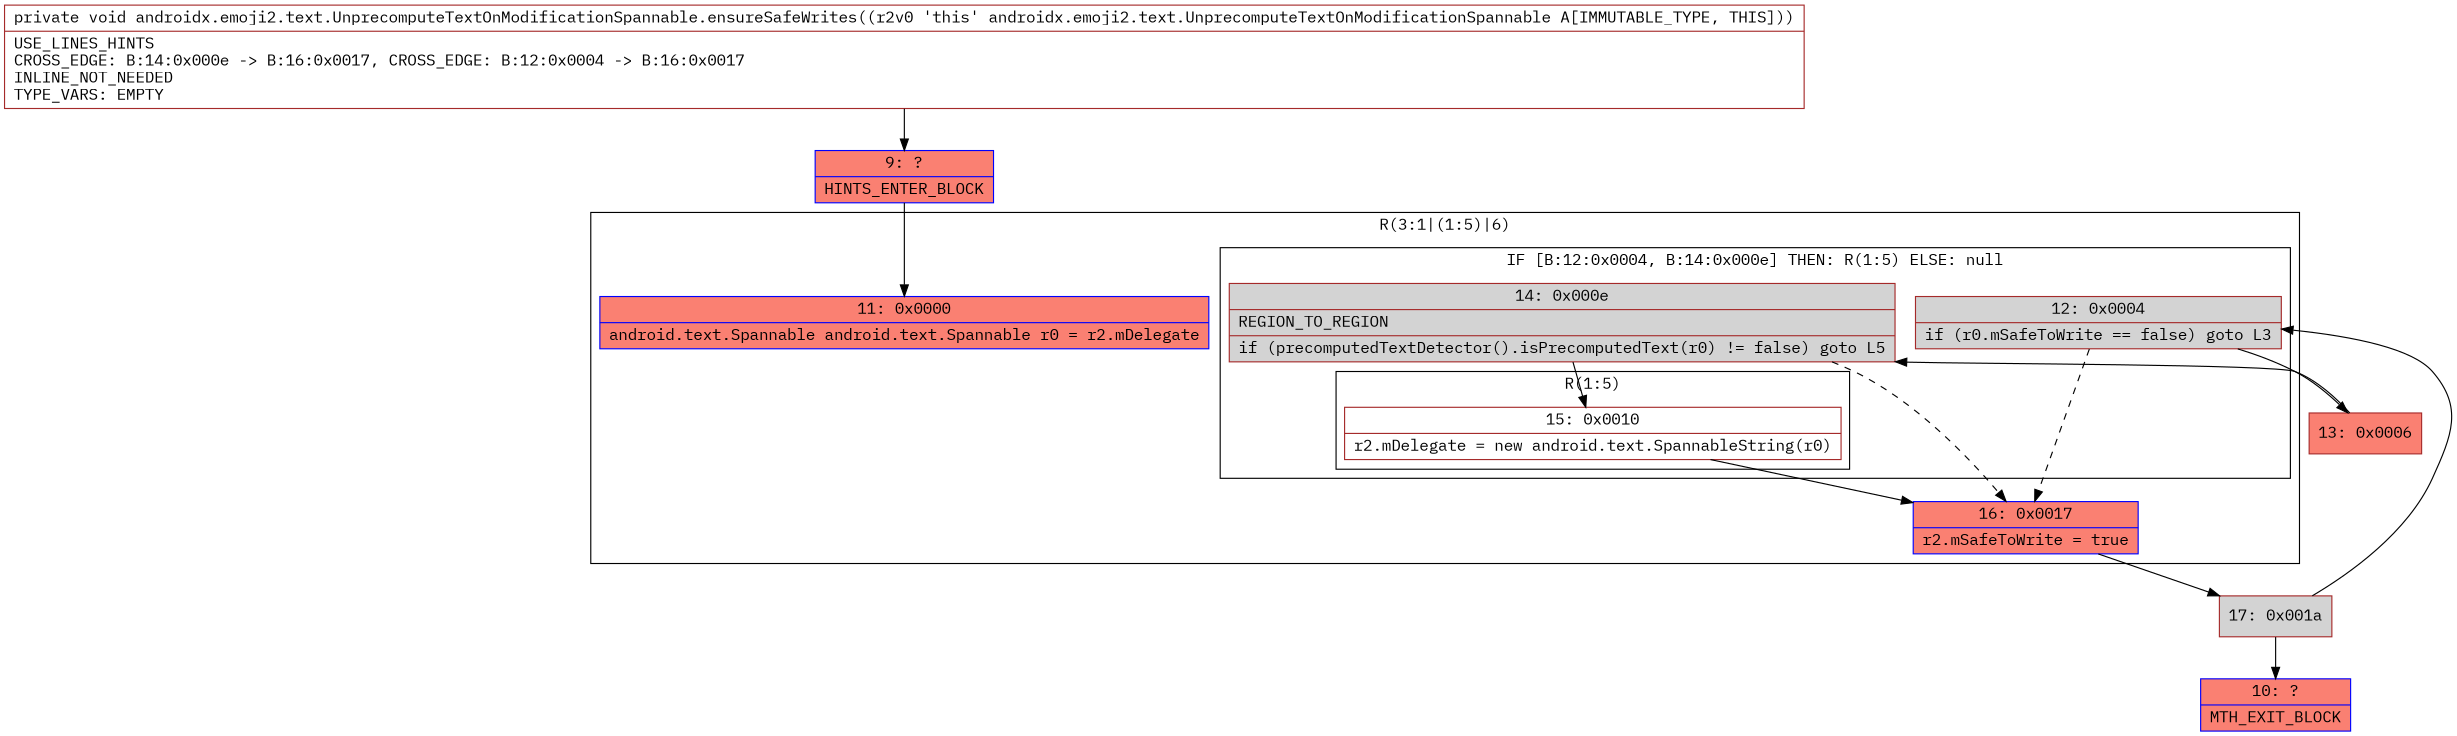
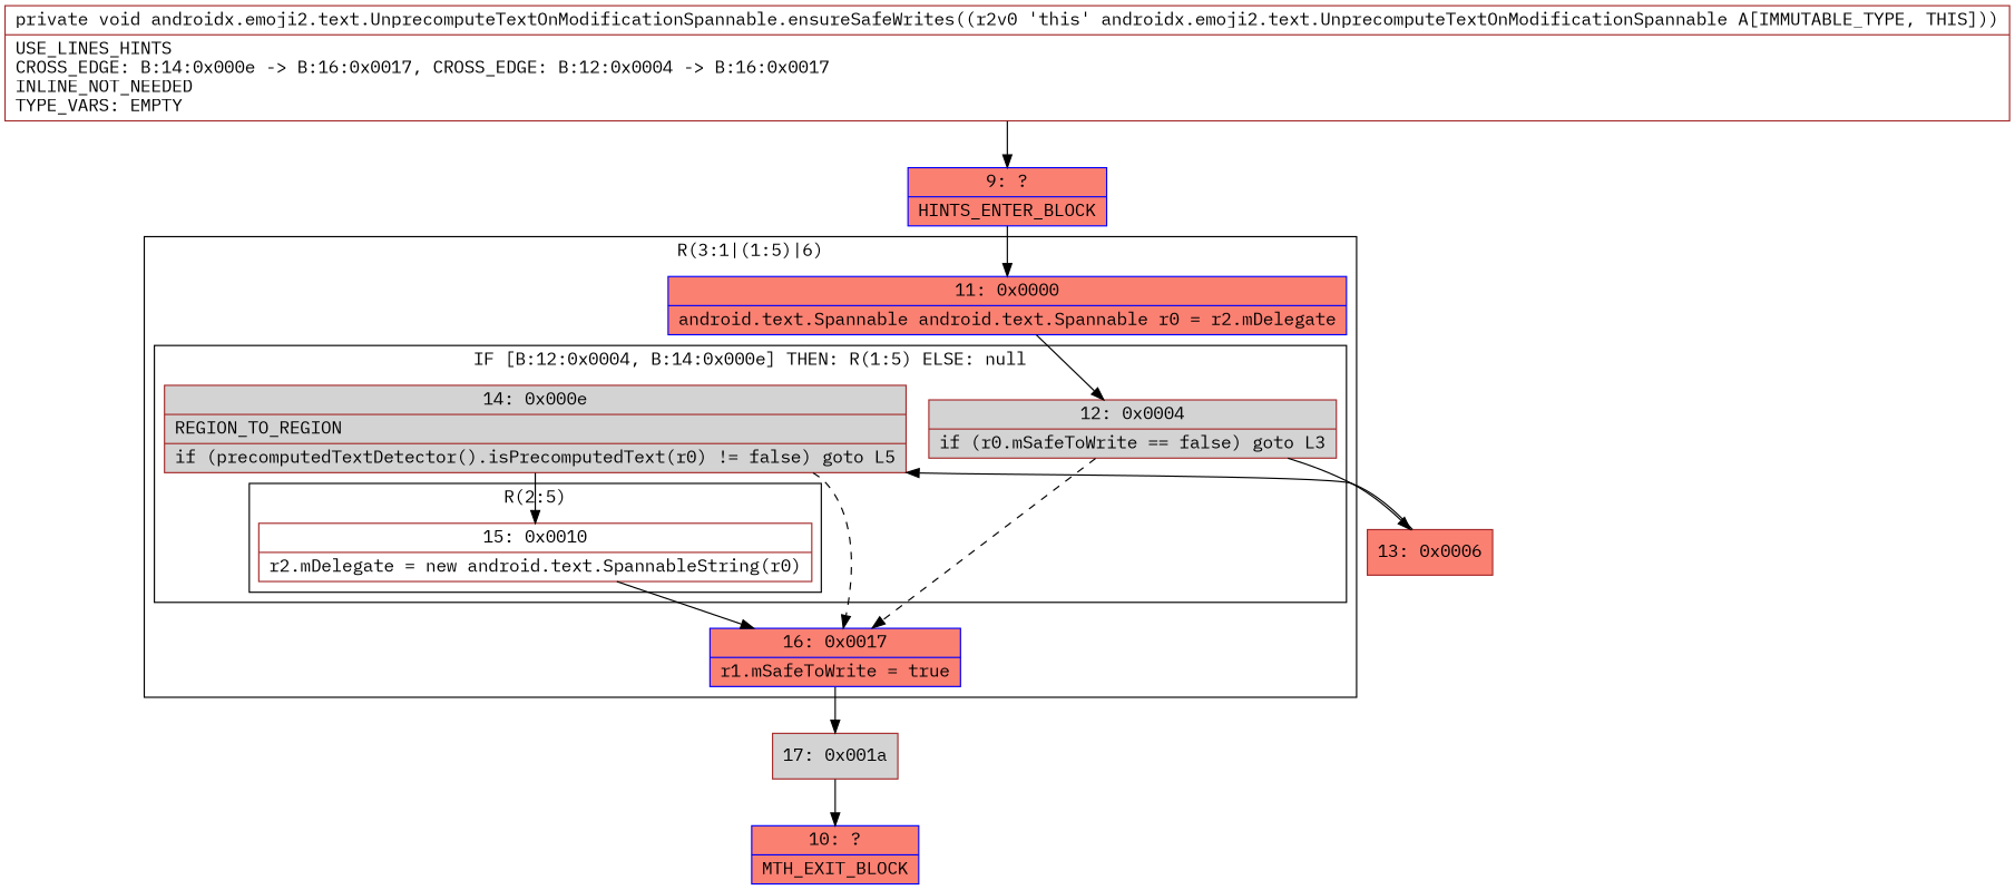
  digraph {
    fontname="IBM Plex Mono"
    node [color=brown fillcolor=salmon fontname="IBM Plex Mono" shape=record style=filled]
    edge [fontname="IBM Plex Mono"]
    n1 [fillcolor=white label="{15\:\ 0x0010|r2.mDelegate = new android.text.SpannableString(r0)\l}"]
    n2 [fillcolor=lightgrey label="{12\:\ 0x0004|if (r0.mSafeToWrite == false) goto L3\l}"]
    n3 [fillcolor=lightgrey label="{14\:\ 0x000e|REGION_TO_REGION\l|if (precomputedTextDetector().isPrecomputedText(r0) != false) goto L5\l}"]
    n4 [color=blue label="{11\:\ 0x0000|android.text.Spannable android.text.Spannable r0 = r2.mDelegate\l}"]
-   n5 [color=blue label="{16\:\ 0x0017|r2.mSafeToWrite = true\l}"]
+   n5 [color=blue label="{16\:\ 0x0017|r1.mSafeToWrite = true\l}"]
    n6 [label="{13\:\ 0x0006}"]
    n7 [fillcolor=lightgrey label="{17\:\ 0x001a}"]
    n8 [color=blue label="{10\:\ ?|MTH_EXIT_BLOCK\l}"]
    n9 [color=blue label="{9\:\ ?|HINTS_ENTER_BLOCK\l}"]
    n10 [fillcolor=white label="{private void androidx.emoji2.text.UnprecomputeTextOnModificationSpannable.ensureSafeWrites((r2v0 'this' androidx.emoji2.text.UnprecomputeTextOnModificationSpannable A[IMMUTABLE_TYPE, THIS]))  | USE_LINES_HINTS\lCROSS_EDGE: B:14:0x000e \-\> B:16:0x0017, CROSS_EDGE: B:12:0x0004 \-\> B:16:0x0017\lINLINE_NOT_NEEDED\lTYPE_VARS: EMPTY\l}"]
    subgraph cluster_1 {
      label="R(3:1|(1:5)|6)"
      n4
      n5
      subgraph cluster_2 {
        label="IF [B:12:0x0004, B:14:0x000e] THEN: R(1:5) ELSE: null"
        n2
        n3
        subgraph cluster_3 {
-         label="R(1:5)"
+         label="R(2:5)"
          n1
        }
      }
    }
    n1 -> n5
    n2 -> n5 [style=dashed]
    n2 -> n6
    n3 -> n1
    n3 -> n5 [style=dashed]
-   n7 -> n2
+   n4 -> n2
    n5 -> n7
    n6 -> n3
    n7 -> n8
    n9 -> n4
    n10 -> n9
  }
